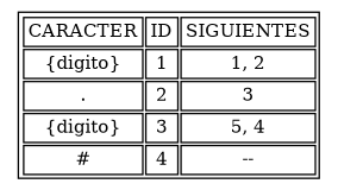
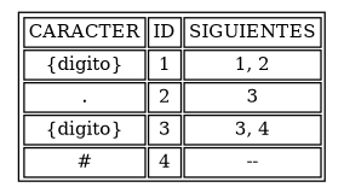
  digraph {
-   n1 [fontsize=12 label=<<TABLE BORDER="1"><TR><TD>CARACTER</TD><TD>ID</TD><TD>SIGUIENTES</TD></TR><TR> <TD>{digito}</TD><TD>1</TD><TD>1, 2</TD> </TR><TR> <TD>.</TD><TD>2</TD><TD>3</TD> </TR><TR> <TD>{digito}</TD><TD>3</TD><TD>5, 4</TD> </TR><TR> <TD>#</TD><TD>4</TD><TD>--</TD> </TR></TABLE>> shape=plaintext]
+   n1 [fontsize=12 label=<<TABLE BORDER="1"><TR><TD>CARACTER</TD><TD>ID</TD><TD>SIGUIENTES</TD></TR><TR> <TD>{digito}</TD><TD>1</TD><TD>1, 2</TD> </TR><TR> <TD>.</TD><TD>2</TD><TD>3</TD> </TR><TR> <TD>{digito}</TD><TD>3</TD><TD>3, 4</TD> </TR><TR> <TD>#</TD><TD>4</TD><TD>--</TD> </TR></TABLE>> shape=plaintext]
  }
